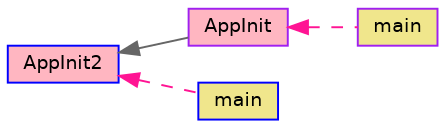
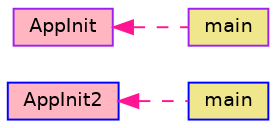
  digraph {
    rankdir=LR
    node [color=blue fillcolor=lightpink fontname=Helvetica fontsize=10 shape=record style=filled]
    edge [color=deeppink dir=back fontname=Helvetica fontsize=10 labelfontname=Helvetica labelfontsize=10 style=dashed]
    n1 [fontcolor=black height=0.2 label=AppInit2 width=0.4]
    n2 [color=purple height=0.2 label=AppInit width=0.4]
    n3 [fillcolor=khaki height=0.2 label=main width=0.4]
    n4 [color=purple fillcolor=khaki height=0.2 label=main width=0.4]
-   n1 -> n2 [color=gray40 style=solid]
    n1 -> n3
    n2 -> n4
  }
